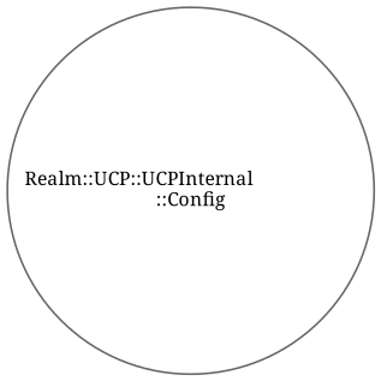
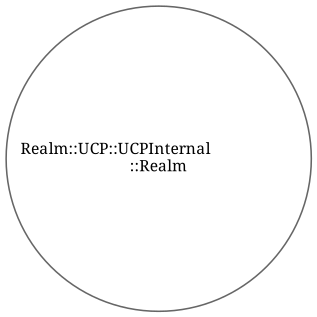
  digraph {
    rankdir=LR
    fontname="Noto Serif"
-   n1 [color=grey40 fillcolor=white fontname="Noto Serif" fontsize=10 height=0.2 label="Realm::UCP::UCPInternal\l::Config" shape=circle style=filled width=0.4]
+   n1 [color=grey40 fillcolor=white fontname="Noto Serif" fontsize=10 height=0.2 label="Realm::UCP::UCPInternal\l::Realm" shape=circle style=filled width=0.4]
  }
